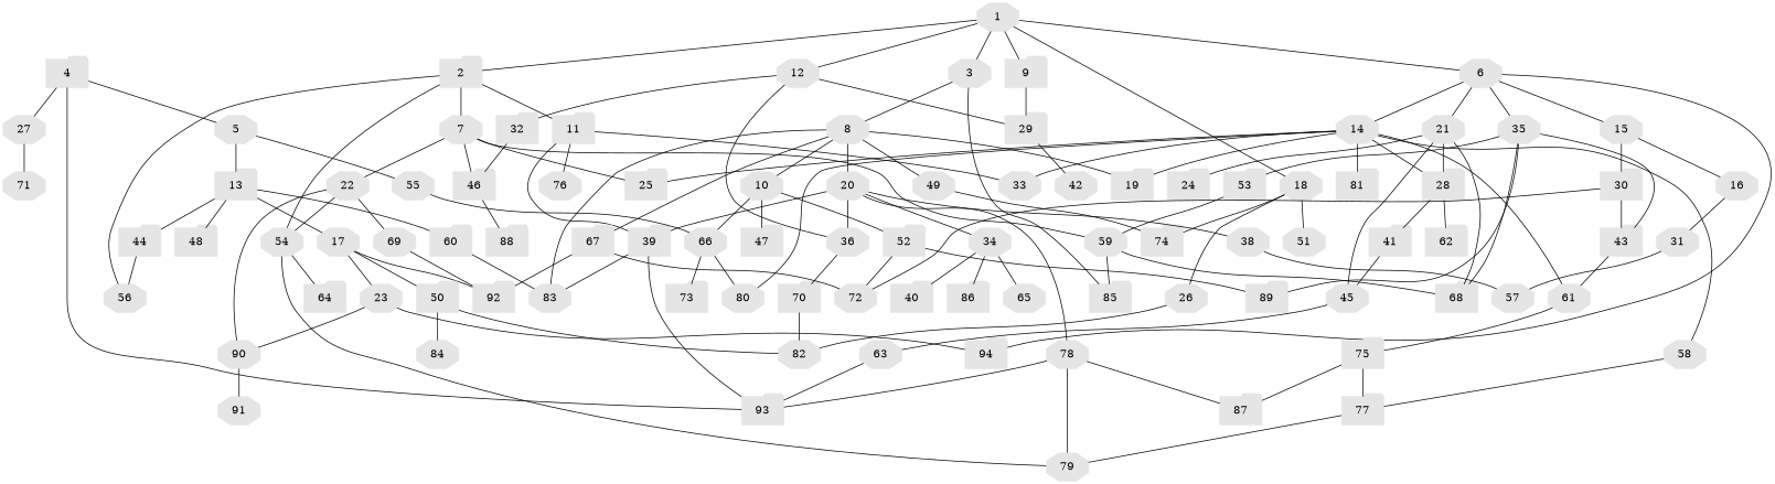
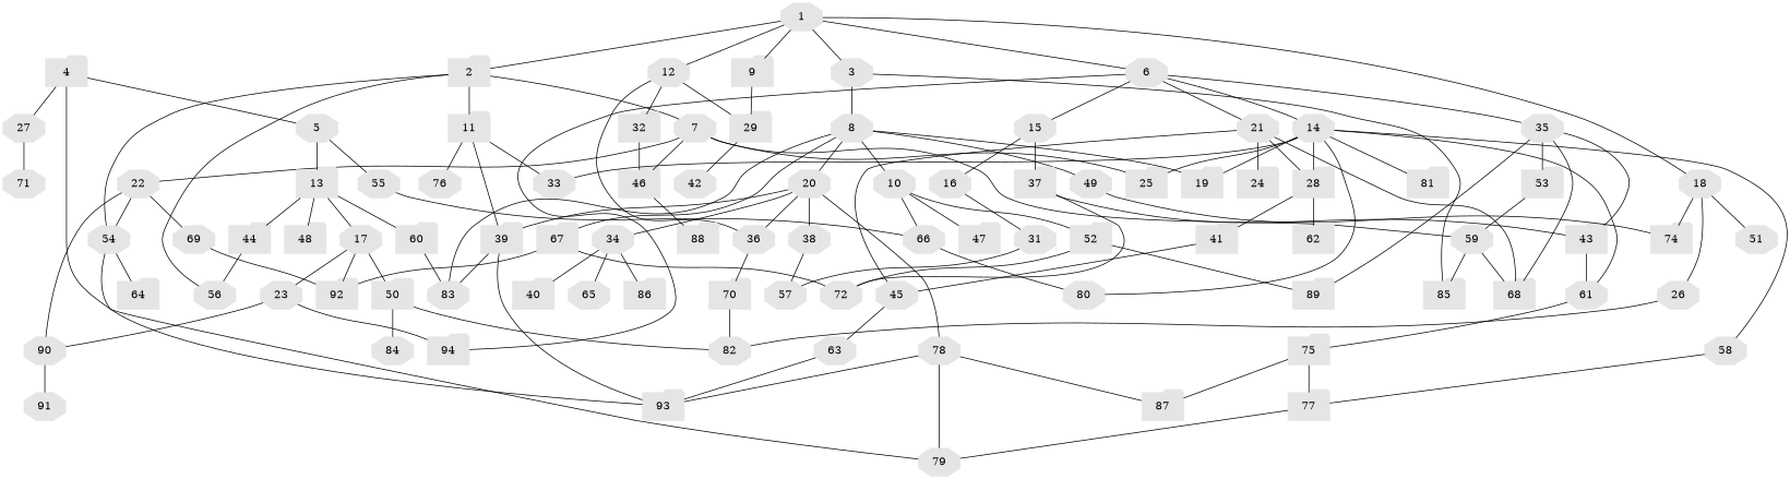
  graph {
    node [color=gray90 shape=octagon style=filled]
    2 [shape=folder]
    1
    3
    6
    9 [shape=folder]
    12
    18
    7
    11 [shape=folder]
    54
    56
    8
    85 [shape=folder]
    14
    15
    21
    35
    94 [shape=folder]
    29 [shape=folder]
    32 [shape=folder]
    36
    26
    51
    74 [shape=folder]
    4 [shape=folder]
    5
    27
    93 [shape=folder]
    22
    25 [shape=folder]
    46 [shape=folder]
    59
    33
    39 [shape=folder]
    76
    64 [shape=folder]
    79
    10
    19 [shape=folder]
    20
    49
    67 [shape=folder]
    83
    13 [shape=folder]
    55
    71
    17
    44 [shape=folder]
    48 [shape=folder]
    60 [shape=folder]
    66
    28 [shape=folder]
    58
    61
    80
    81 [shape=folder]
    16
-   37 [shape=folder label=30]
+   37 [shape=folder]
    24 [shape=folder]
    45
    68 [shape=folder]
    43 [shape=folder]
    53 [shape=folder]
    89 [shape=folder]
    69
    90
    88 [shape=folder]
    47 [shape=folder]
    52 [shape=folder]
    34
    38
    78
    92 [shape=folder]
    72
    42
-   73 [shape=folder]
    70 [shape=folder]
    23
    50 [shape=folder]
    41 [shape=folder]
    62 [shape=folder]
    77 [shape=folder]
    75 [shape=folder]
    31
    57
    82
    84
    40 [shape=folder]
    65
    86 [shape=folder]
    87 [shape=folder]
    63
    91
    2 -- 7
    2 -- 11
    2 -- 54
    2 -- 56
    1 -- 2
    1 -- 3
    1 -- 6
    1 -- 9
    1 -- 12
    1 -- 18
    3 -- 8
    3 -- 85
    6 -- 14
    6 -- 15
    6 -- 21
    6 -- 35
    6 -- 94
    9 -- 29
    12 -- 29
    12 -- 32
    12 -- 36
    18 -- 26
    18 -- 51
    18 -- 74
    7 -- 22
    7 -- 25
    7 -- 46
    7 -- 59
    11 -- 33
    11 -- 39
    11 -- 76
    54 -- 64
    54 -- 79
    8 -- 10
    8 -- 19
    8 -- 20
    8 -- 49
    8 -- 67
    8 -- 83
    14 -- 25
    14 -- 33
    14 -- 19
    14 -- 28
    14 -- 58
    14 -- 61
    14 -- 80
    14 -- 81
    15 -- 16
    15 -- 37
    21 -- 28
    21 -- 24
    21 -- 45
    21 -- 68
    35 -- 68
    35 -- 43
    35 -- 53
    35 -- 89
    29 -- 42
    32 -- 46
    36 -- 70
    26 -- 82
    4 -- 5
    4 -- 27
    4 -- 93
    5 -- 13
    5 -- 55
    27 -- 71
    22 -- 54
    22 -- 69
    22 -- 90
    46 -- 88
    59 -- 85
    59 -- 68
    39 -- 93
    39 -- 83
    10 -- 66
    10 -- 47
    10 -- 52
    20 -- 36
    20 -- 39
    20 -- 34
    20 -- 38
    20 -- 78
    49 -- 74
    67 -- 92
    67 -- 72
    13 -- 17
    13 -- 44
    13 -- 48
    13 -- 60
    55 -- 66
    17 -- 92
    17 -- 23
    17 -- 50
    44 -- 56
    60 -- 83
    66 -- 80
-   66 -- 73
    28 -- 41
    28 -- 62
    58 -- 77
    61 -- 75
    16 -- 31
    37 -- 43
    37 -- 72
    45 -- 63
    43 -- 61
    53 -- 59
    69 -- 92
    90 -- 91
    52 -- 89
    52 -- 72
    34 -- 40
    34 -- 65
    34 -- 86
    38 -- 57
    78 -- 93
    78 -- 79
    78 -- 87
    70 -- 82
    23 -- 94
    23 -- 90
    50 -- 82
    50 -- 84
    41 -- 45
    77 -- 79
    75 -- 77
    75 -- 87
    31 -- 57
    63 -- 93
  }
